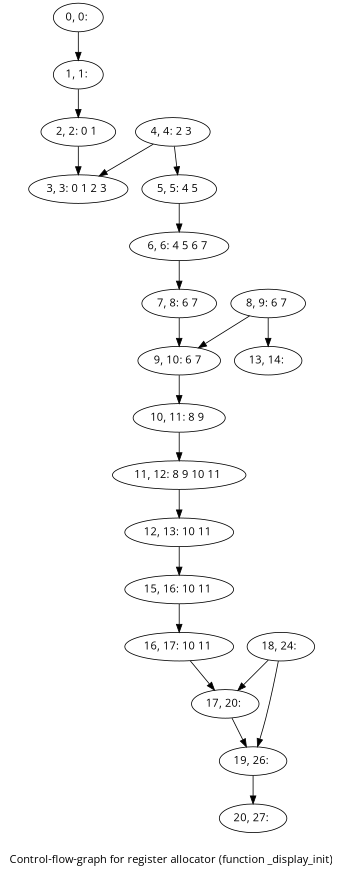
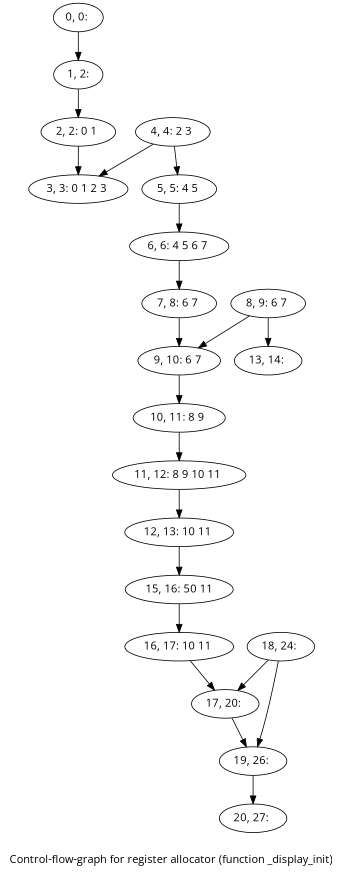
  digraph {
    fontname="Open Sans"
    label="Control-flow-graph for register allocator (function _display_init)"
    node [fontname="Open Sans"]
    edge [fontname="Open Sans"]
    n1 [label="0, 0: "]
-   n2 [label="1, 1: "]
+   n2 [label="1, 2:"]
    n3 [label="2, 2: 0 1 "]
    n4 [label="3, 3: 0 1 2 3 "]
    n5 [label="4, 4: 2 3 "]
    n6 [label="5, 5: 4 5 "]
    n7 [label="6, 6: 4 5 6 7 "]
    n8 [label="7, 8: 6 7 "]
    n9 [label="9, 10: 6 7 "]
    n10 [label="8, 9: 6 7 "]
    n11 [label="13, 14: "]
    n12 [label="10, 11: 8 9 "]
    n13 [label="11, 12: 8 9 10 11 "]
    n14 [label="12, 13: 10 11 "]
-   n15 [label="15, 16: 10 11 "]
+   n15 [label="15, 16: 50 11"]
    n16 [label="16, 17: 10 11 "]
    n17 [label="17, 20: "]
    n18 [label="19, 26: "]
    n19 [label="18, 24: "]
    n20 [label="20, 27: "]
    n1 -> n2
    n2 -> n3
    n3 -> n4
    n5 -> n4
    n5 -> n6
    n6 -> n7
    n7 -> n8
    n8 -> n9
    n9 -> n12
    n10 -> n9
    n10 -> n11
    n12 -> n13
    n13 -> n14
    n14 -> n15
    n15 -> n16
    n16 -> n17
    n17 -> n18
    n18 -> n20
    n19 -> n17
    n19 -> n18
  }
